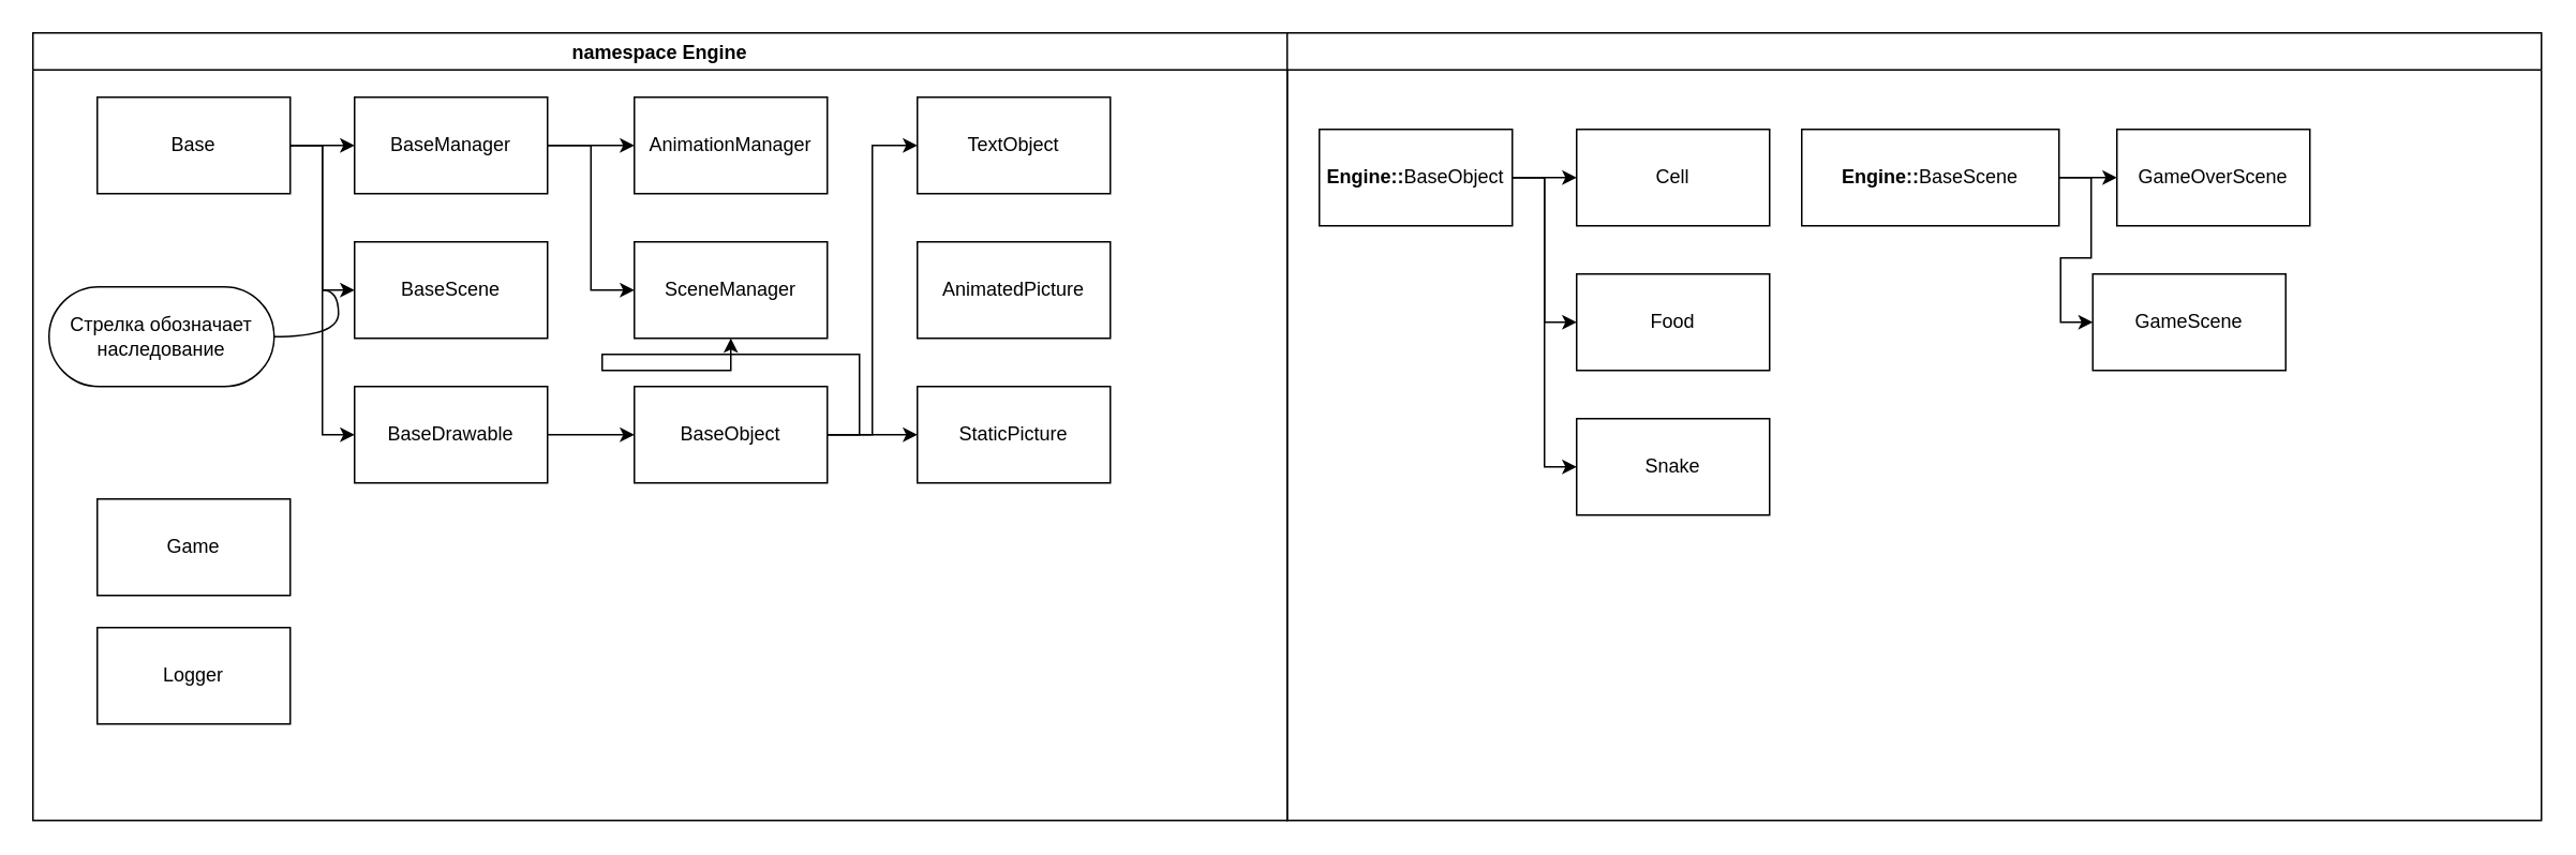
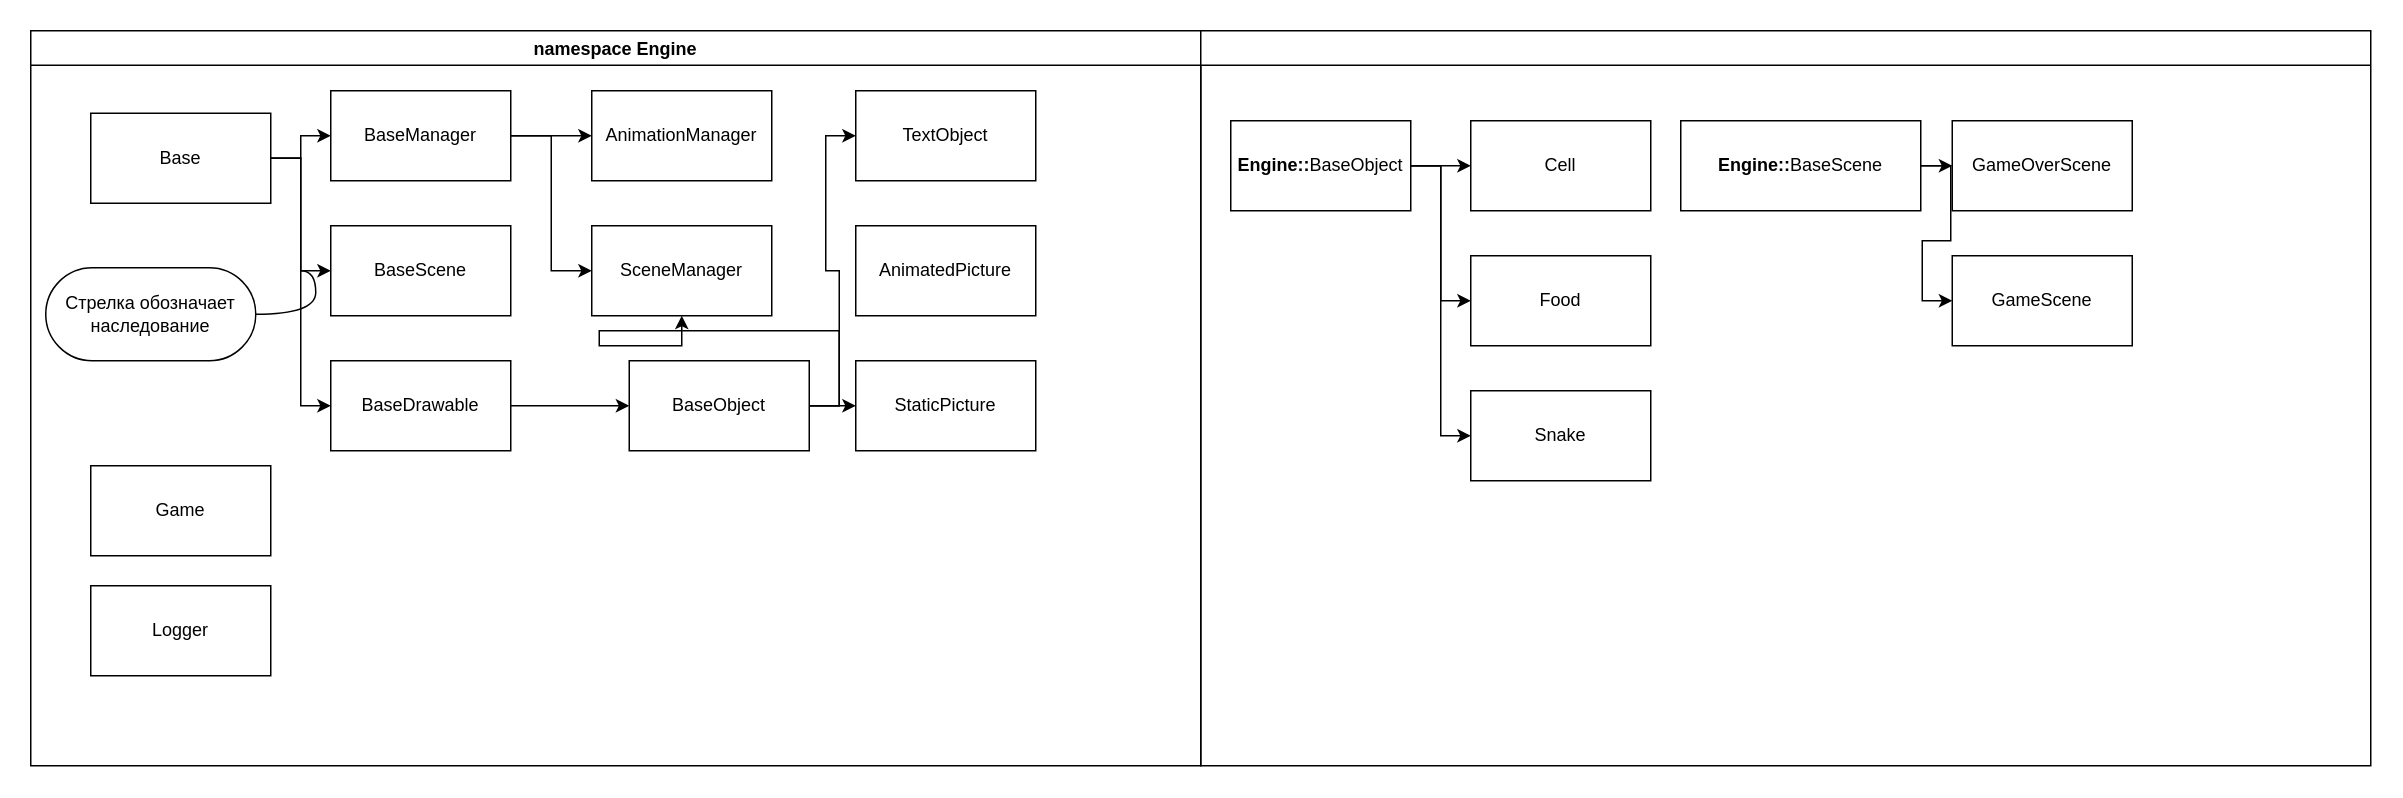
  <mxCell id="0" />
  <mxCell id="1" parent="0" />
  <mxCell id="2" value="namespace Engine" style="swimlane;" vertex="1" parent="1"><mxGeometry x="20" y="20" width="780" height="490" as="geometry" /></mxCell>
  <mxCell id="3" style="edgeStyle=orthogonalEdgeStyle;rounded=0;orthogonalLoop=1;jettySize=auto;html=1;exitX=1;exitY=0.5;exitDx=0;exitDy=0;entryX=0;entryY=0.5;entryDx=0;entryDy=0;" edge="1" parent="2" source="6" target="8"><mxGeometry relative="1" as="geometry" /></mxCell>
  <mxCell id="4" style="edgeStyle=orthogonalEdgeStyle;rounded=0;orthogonalLoop=1;jettySize=auto;html=1;exitX=1;exitY=0.5;exitDx=0;exitDy=0;entryX=0;entryY=0.5;entryDx=0;entryDy=0;" edge="1" parent="2" source="6" target="9"><mxGeometry relative="1" as="geometry" /></mxCell>
  <mxCell id="5" style="edgeStyle=orthogonalEdgeStyle;rounded=0;orthogonalLoop=1;jettySize=auto;html=1;exitX=1;exitY=0.5;exitDx=0;exitDy=0;entryX=0;entryY=0.5;entryDx=0;entryDy=0;" edge="1" parent="2" source="6" target="14"><mxGeometry relative="1" as="geometry" /></mxCell>
- <mxCell id="6" value="Base" style="whiteSpace=wrap;html=1;align=center;treeFolding=1;treeMoving=1;newEdgeStyle={&quot;edgeStyle&quot;:&quot;elbowEdgeStyle&quot;,&quot;startArrow&quot;:&quot;none&quot;,&quot;endArrow&quot;:&quot;none&quot;};" vertex="1" parent="2"><mxGeometry x="40" y="40" width="120" height="60" as="geometry" /></mxCell>
+ <mxCell id="6" value="Base" style="whiteSpace=wrap;html=1;align=center;treeFolding=1;treeMoving=1;newEdgeStyle={&quot;edgeStyle&quot;:&quot;elbowEdgeStyle&quot;,&quot;startArrow&quot;:&quot;none&quot;,&quot;endArrow&quot;:&quot;none&quot;};" vertex="1" parent="2"><mxGeometry x="40" y="55" width="120" height="60" as="geometry" /></mxCell>
  <mxCell id="7" style="edgeStyle=orthogonalEdgeStyle;rounded=0;orthogonalLoop=1;jettySize=auto;html=1;exitX=1;exitY=0.5;exitDx=0;exitDy=0;entryX=0;entryY=0.5;entryDx=0;entryDy=0;" edge="1" parent="2" source="8" target="20"><mxGeometry relative="1" as="geometry" /></mxCell>
  <mxCell id="8" value="BaseDrawable" style="whiteSpace=wrap;html=1;align=center;treeFolding=1;treeMoving=1;newEdgeStyle={&quot;edgeStyle&quot;:&quot;elbowEdgeStyle&quot;,&quot;startArrow&quot;:&quot;none&quot;,&quot;endArrow&quot;:&quot;none&quot;};" vertex="1" parent="2"><mxGeometry x="200" y="220" width="120" height="60" as="geometry" /></mxCell>
  <mxCell id="9" value="BaseScene" style="whiteSpace=wrap;html=1;align=center;treeFolding=1;treeMoving=1;newEdgeStyle={&quot;edgeStyle&quot;:&quot;elbowEdgeStyle&quot;,&quot;startArrow&quot;:&quot;none&quot;,&quot;endArrow&quot;:&quot;none&quot;};" vertex="1" parent="2"><mxGeometry x="200" y="130" width="120" height="60" as="geometry" /></mxCell>
  <mxCell id="10" value="Game" style="whiteSpace=wrap;html=1;align=center;treeFolding=1;treeMoving=1;newEdgeStyle={&quot;edgeStyle&quot;:&quot;elbowEdgeStyle&quot;,&quot;startArrow&quot;:&quot;none&quot;,&quot;endArrow&quot;:&quot;none&quot;};" vertex="1" parent="2"><mxGeometry x="40" y="290" width="120" height="60" as="geometry" /></mxCell>
  <mxCell id="11" value="Logger" style="whiteSpace=wrap;html=1;align=center;treeFolding=1;treeMoving=1;newEdgeStyle={&quot;edgeStyle&quot;:&quot;elbowEdgeStyle&quot;,&quot;startArrow&quot;:&quot;none&quot;,&quot;endArrow&quot;:&quot;none&quot;};" vertex="1" parent="2"><mxGeometry x="40" y="370" width="120" height="60" as="geometry" /></mxCell>
  <mxCell id="12" style="edgeStyle=orthogonalEdgeStyle;rounded=0;orthogonalLoop=1;jettySize=auto;html=1;exitX=1;exitY=0.5;exitDx=0;exitDy=0;entryX=0;entryY=0.5;entryDx=0;entryDy=0;" edge="1" parent="2" source="14" target="15"><mxGeometry relative="1" as="geometry" /></mxCell>
  <mxCell id="13" style="edgeStyle=orthogonalEdgeStyle;rounded=0;orthogonalLoop=1;jettySize=auto;html=1;exitX=1;exitY=0.5;exitDx=0;exitDy=0;entryX=0;entryY=0.5;entryDx=0;entryDy=0;" edge="1" parent="2" source="14" target="16"><mxGeometry relative="1" as="geometry" /></mxCell>
  <mxCell id="14" value="BaseManager" style="whiteSpace=wrap;html=1;align=center;treeFolding=1;treeMoving=1;newEdgeStyle={&quot;edgeStyle&quot;:&quot;elbowEdgeStyle&quot;,&quot;startArrow&quot;:&quot;none&quot;,&quot;endArrow&quot;:&quot;none&quot;};" vertex="1" parent="2"><mxGeometry x="200" y="40" width="120" height="60" as="geometry" /></mxCell>
  <mxCell id="15" value="AnimationManager" style="whiteSpace=wrap;html=1;align=center;treeFolding=1;treeMoving=1;newEdgeStyle={&quot;edgeStyle&quot;:&quot;elbowEdgeStyle&quot;,&quot;startArrow&quot;:&quot;none&quot;,&quot;endArrow&quot;:&quot;none&quot;};" vertex="1" parent="2"><mxGeometry x="374" y="40" width="120" height="60" as="geometry" /></mxCell>
  <mxCell id="16" value="SceneManager" style="whiteSpace=wrap;html=1;align=center;treeFolding=1;treeMoving=1;newEdgeStyle={&quot;edgeStyle&quot;:&quot;elbowEdgeStyle&quot;,&quot;startArrow&quot;:&quot;none&quot;,&quot;endArrow&quot;:&quot;none&quot;};" vertex="1" parent="2"><mxGeometry x="374" y="130" width="120" height="60" as="geometry" /></mxCell>
  <mxCell id="17" style="edgeStyle=orthogonalEdgeStyle;rounded=0;orthogonalLoop=1;jettySize=auto;html=1;exitX=1;exitY=0.5;exitDx=0;exitDy=0;" edge="1" parent="2" source="20" target="16"><mxGeometry relative="1" as="geometry" /></mxCell>
  <mxCell id="18" style="edgeStyle=orthogonalEdgeStyle;rounded=0;orthogonalLoop=1;jettySize=auto;html=1;exitX=1;exitY=0.5;exitDx=0;exitDy=0;entryX=0;entryY=0.5;entryDx=0;entryDy=0;" edge="1" parent="2" source="20" target="22"><mxGeometry relative="1" as="geometry" /></mxCell>
  <mxCell id="19" style="edgeStyle=orthogonalEdgeStyle;rounded=0;orthogonalLoop=1;jettySize=auto;html=1;exitX=1;exitY=0.5;exitDx=0;exitDy=0;entryX=0;entryY=0.5;entryDx=0;entryDy=0;" edge="1" parent="2" source="20" target="23"><mxGeometry relative="1" as="geometry" /></mxCell>
- <mxCell id="20" value="BaseObject" style="whiteSpace=wrap;html=1;align=center;treeFolding=1;treeMoving=1;newEdgeStyle={&quot;edgeStyle&quot;:&quot;elbowEdgeStyle&quot;,&quot;startArrow&quot;:&quot;none&quot;,&quot;endArrow&quot;:&quot;none&quot;};" vertex="1" parent="2"><mxGeometry x="374" y="220" width="120" height="60" as="geometry" /></mxCell>
+ <mxCell id="20" value="BaseObject" style="whiteSpace=wrap;html=1;align=center;treeFolding=1;treeMoving=1;newEdgeStyle={&quot;edgeStyle&quot;:&quot;elbowEdgeStyle&quot;,&quot;startArrow&quot;:&quot;none&quot;,&quot;endArrow&quot;:&quot;none&quot;};" vertex="1" parent="2"><mxGeometry x="399" y="220" width="120" height="60" as="geometry" /></mxCell>
  <mxCell id="21" value="AnimatedPicture" style="whiteSpace=wrap;html=1;align=center;treeFolding=1;treeMoving=1;newEdgeStyle={&quot;edgeStyle&quot;:&quot;elbowEdgeStyle&quot;,&quot;startArrow&quot;:&quot;none&quot;,&quot;endArrow&quot;:&quot;none&quot;};" vertex="1" parent="2"><mxGeometry x="550" y="130" width="120" height="60" as="geometry" /></mxCell>
  <mxCell id="22" value="StaticPicture" style="whiteSpace=wrap;html=1;align=center;treeFolding=1;treeMoving=1;newEdgeStyle={&quot;edgeStyle&quot;:&quot;elbowEdgeStyle&quot;,&quot;startArrow&quot;:&quot;none&quot;,&quot;endArrow&quot;:&quot;none&quot;};" vertex="1" parent="2"><mxGeometry x="550" y="220" width="120" height="60" as="geometry" /></mxCell>
  <mxCell id="23" value="TextObject" style="whiteSpace=wrap;html=1;align=center;treeFolding=1;treeMoving=1;newEdgeStyle={&quot;edgeStyle&quot;:&quot;elbowEdgeStyle&quot;,&quot;startArrow&quot;:&quot;none&quot;,&quot;endArrow&quot;:&quot;none&quot;};" vertex="1" parent="2"><mxGeometry x="550" y="40" width="120" height="60" as="geometry" /></mxCell>
  <mxCell id="24" value="Стрелка обозначает наследование" style="whiteSpace=wrap;html=1;rounded=1;arcSize=50;align=center;verticalAlign=middle;strokeWidth=1;autosize=1;spacing=4;treeFolding=1;treeMoving=1;newEdgeStyle={&quot;edgeStyle&quot;:&quot;entityRelationEdgeStyle&quot;,&quot;startArrow&quot;:&quot;none&quot;,&quot;endArrow&quot;:&quot;none&quot;,&quot;segment&quot;:10,&quot;curved&quot;:1};fontColor=#000000;" vertex="1" parent="2"><mxGeometry x="10" y="158" width="140" height="62" as="geometry" /></mxCell>
  <mxCell id="25" value="" style="edgeStyle=entityRelationEdgeStyle;startArrow=none;endArrow=none;segment=10;curved=1;rounded=0;fontColor=#000000;" edge="1" target="24" parent="2"><mxGeometry relative="1" as="geometry"><mxPoint x="180" y="160" as="sourcePoint" /></mxGeometry></mxCell>
  <mxCell id="26" value="" style="swimlane;" vertex="1" parent="1"><mxGeometry x="800" y="20" width="780" height="490" as="geometry" /></mxCell>
  <mxCell id="27" value="Cell" style="whiteSpace=wrap;html=1;align=center;treeFolding=1;treeMoving=1;newEdgeStyle={&quot;edgeStyle&quot;:&quot;elbowEdgeStyle&quot;,&quot;startArrow&quot;:&quot;none&quot;,&quot;endArrow&quot;:&quot;none&quot;};" vertex="1" parent="26"><mxGeometry x="180" y="60" width="120" height="60" as="geometry" /></mxCell>
  <mxCell id="28" style="edgeStyle=orthogonalEdgeStyle;rounded=0;orthogonalLoop=1;jettySize=auto;html=1;exitX=1;exitY=0.5;exitDx=0;exitDy=0;entryX=0;entryY=0.5;entryDx=0;entryDy=0;fontColor=#000000;" edge="1" parent="26" source="38" target="27"><mxGeometry relative="1" as="geometry"><mxPoint x="140" y="90" as="sourcePoint" /></mxGeometry></mxCell>
  <mxCell id="29" style="edgeStyle=orthogonalEdgeStyle;rounded=0;orthogonalLoop=1;jettySize=auto;html=1;exitX=1;exitY=0.5;exitDx=0;exitDy=0;entryX=0;entryY=0.5;entryDx=0;entryDy=0;fontColor=#000000;" edge="1" parent="26" source="38" target="31"><mxGeometry relative="1" as="geometry"><mxPoint x="140" y="90" as="sourcePoint" /></mxGeometry></mxCell>
  <mxCell id="30" style="edgeStyle=orthogonalEdgeStyle;rounded=0;orthogonalLoop=1;jettySize=auto;html=1;exitX=1;exitY=0.5;exitDx=0;exitDy=0;entryX=0;entryY=0.5;entryDx=0;entryDy=0;fontColor=#000000;" edge="1" parent="26" source="38" target="32"><mxGeometry relative="1" as="geometry"><mxPoint x="140" y="90" as="sourcePoint" /></mxGeometry></mxCell>
  <mxCell id="31" value="Food" style="whiteSpace=wrap;html=1;align=center;treeFolding=1;treeMoving=1;newEdgeStyle={&quot;edgeStyle&quot;:&quot;elbowEdgeStyle&quot;,&quot;startArrow&quot;:&quot;none&quot;,&quot;endArrow&quot;:&quot;none&quot;};" vertex="1" parent="26"><mxGeometry x="180" y="150" width="120" height="60" as="geometry" /></mxCell>
  <mxCell id="32" value="Snake" style="whiteSpace=wrap;html=1;align=center;treeFolding=1;treeMoving=1;newEdgeStyle={&quot;edgeStyle&quot;:&quot;elbowEdgeStyle&quot;,&quot;startArrow&quot;:&quot;none&quot;,&quot;endArrow&quot;:&quot;none&quot;};" vertex="1" parent="26"><mxGeometry x="180" y="240" width="120" height="60" as="geometry" /></mxCell>
  <mxCell id="33" style="edgeStyle=orthogonalEdgeStyle;rounded=0;orthogonalLoop=1;jettySize=auto;html=1;exitX=1;exitY=0.5;exitDx=0;exitDy=0;entryX=0;entryY=0.5;entryDx=0;entryDy=0;fontColor=#000000;" edge="1" parent="26" source="37" target="35"><mxGeometry relative="1" as="geometry"><mxPoint x="370.0" y="90.0" as="sourcePoint" /></mxGeometry></mxCell>
  <mxCell id="34" style="edgeStyle=orthogonalEdgeStyle;rounded=0;orthogonalLoop=1;jettySize=auto;html=1;exitX=1;exitY=0.5;exitDx=0;exitDy=0;entryX=0;entryY=0.5;entryDx=0;entryDy=0;fontColor=#000000;" edge="1" parent="26" source="37" target="36"><mxGeometry relative="1" as="geometry"><mxPoint x="370.0" y="90.0" as="sourcePoint" /></mxGeometry></mxCell>
- <mxCell id="35" value="GameOverScene" style="whiteSpace=wrap;html=1;align=center;treeFolding=1;treeMoving=1;newEdgeStyle={&quot;edgeStyle&quot;:&quot;elbowEdgeStyle&quot;,&quot;startArrow&quot;:&quot;none&quot;,&quot;endArrow&quot;:&quot;none&quot;};" vertex="1" parent="26"><mxGeometry x="516" y="60" width="120" height="60" as="geometry" /></mxCell>
+ <mxCell id="35" value="GameOverScene" style="whiteSpace=wrap;html=1;align=center;treeFolding=1;treeMoving=1;newEdgeStyle={&quot;edgeStyle&quot;:&quot;elbowEdgeStyle&quot;,&quot;startArrow&quot;:&quot;none&quot;,&quot;endArrow&quot;:&quot;none&quot;};" vertex="1" parent="26"><mxGeometry x="501" y="60" width="120" height="60" as="geometry" /></mxCell>
  <mxCell id="36" value="GameScene" style="whiteSpace=wrap;html=1;align=center;treeFolding=1;treeMoving=1;newEdgeStyle={&quot;edgeStyle&quot;:&quot;elbowEdgeStyle&quot;,&quot;startArrow&quot;:&quot;none&quot;,&quot;endArrow&quot;:&quot;none&quot;};" vertex="1" parent="26"><mxGeometry x="501" y="150" width="120" height="60" as="geometry" /></mxCell>
  <mxCell id="37" value="&lt;b&gt;Engine::&lt;/b&gt;BaseScene" style="whiteSpace=wrap;html=1;align=center;treeFolding=1;treeMoving=1;newEdgeStyle={&quot;edgeStyle&quot;:&quot;elbowEdgeStyle&quot;,&quot;startArrow&quot;:&quot;none&quot;,&quot;endArrow&quot;:&quot;none&quot;};" vertex="1" parent="26"><mxGeometry x="320" y="60" width="160" height="60" as="geometry" /></mxCell>
  <mxCell id="38" value="&lt;b&gt;Engine::&lt;/b&gt;BaseObject" style="whiteSpace=wrap;html=1;align=center;treeFolding=1;treeMoving=1;newEdgeStyle={&quot;edgeStyle&quot;:&quot;elbowEdgeStyle&quot;,&quot;startArrow&quot;:&quot;none&quot;,&quot;endArrow&quot;:&quot;none&quot;};" vertex="1" parent="26"><mxGeometry x="20" y="60" width="120" height="60" as="geometry" /></mxCell>
